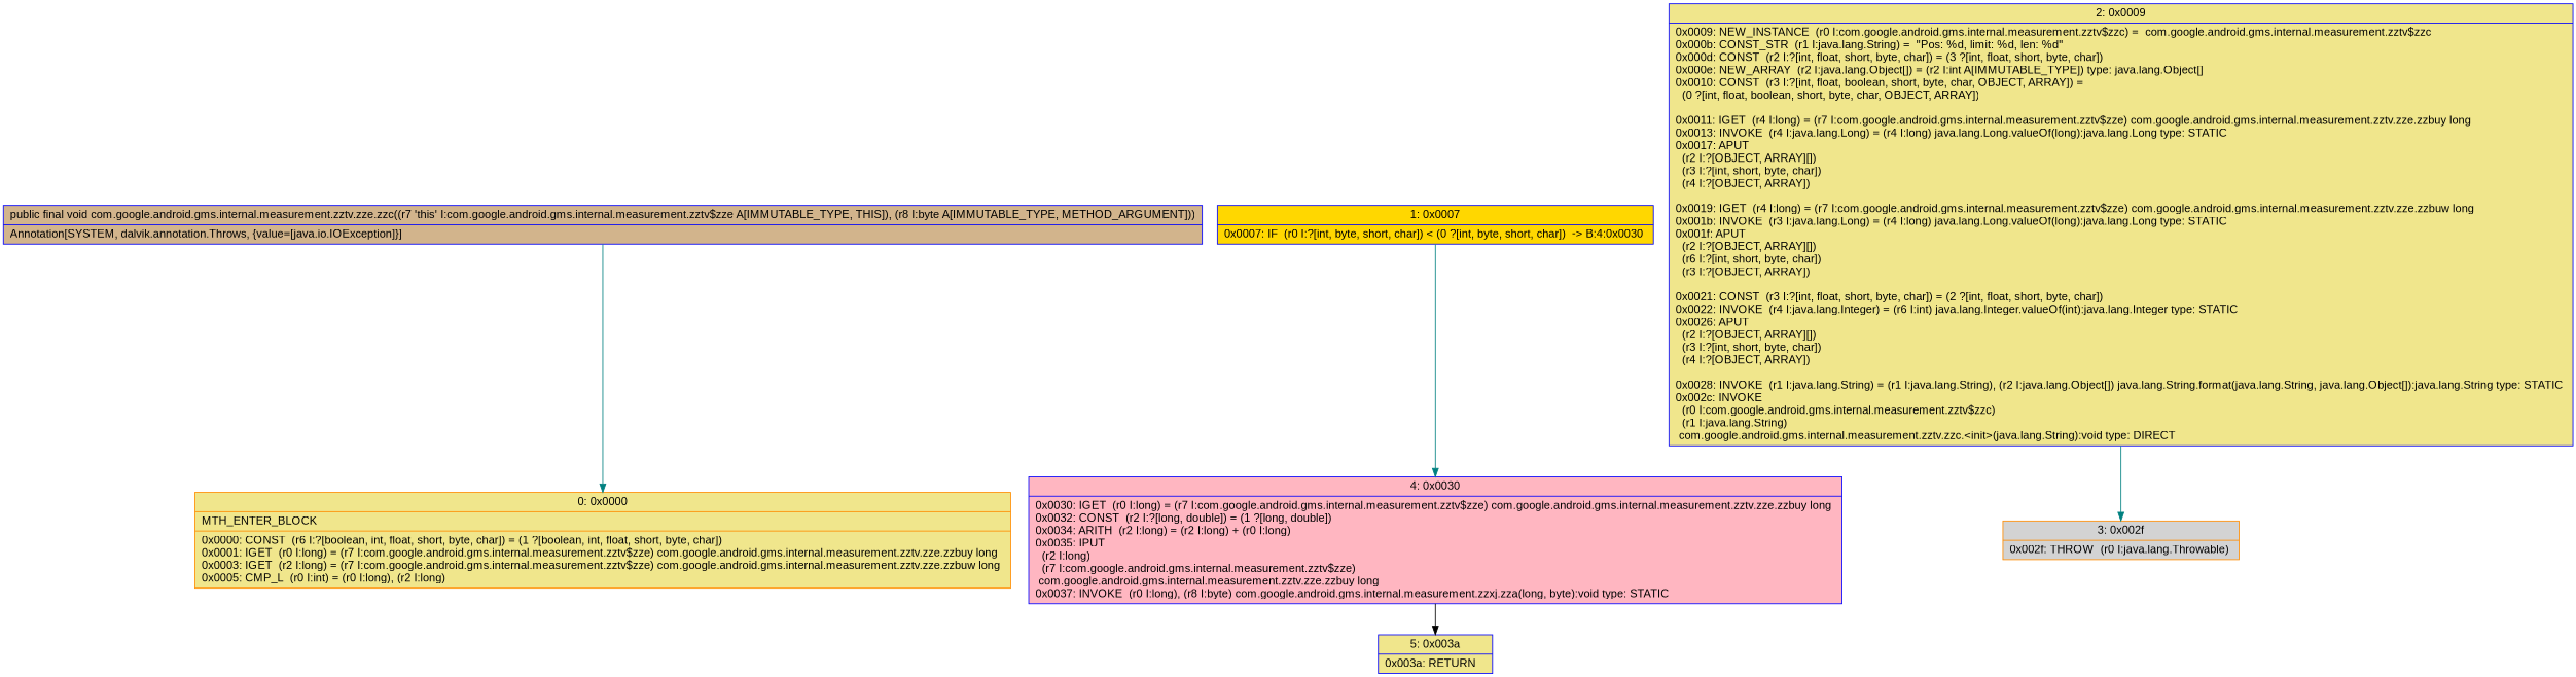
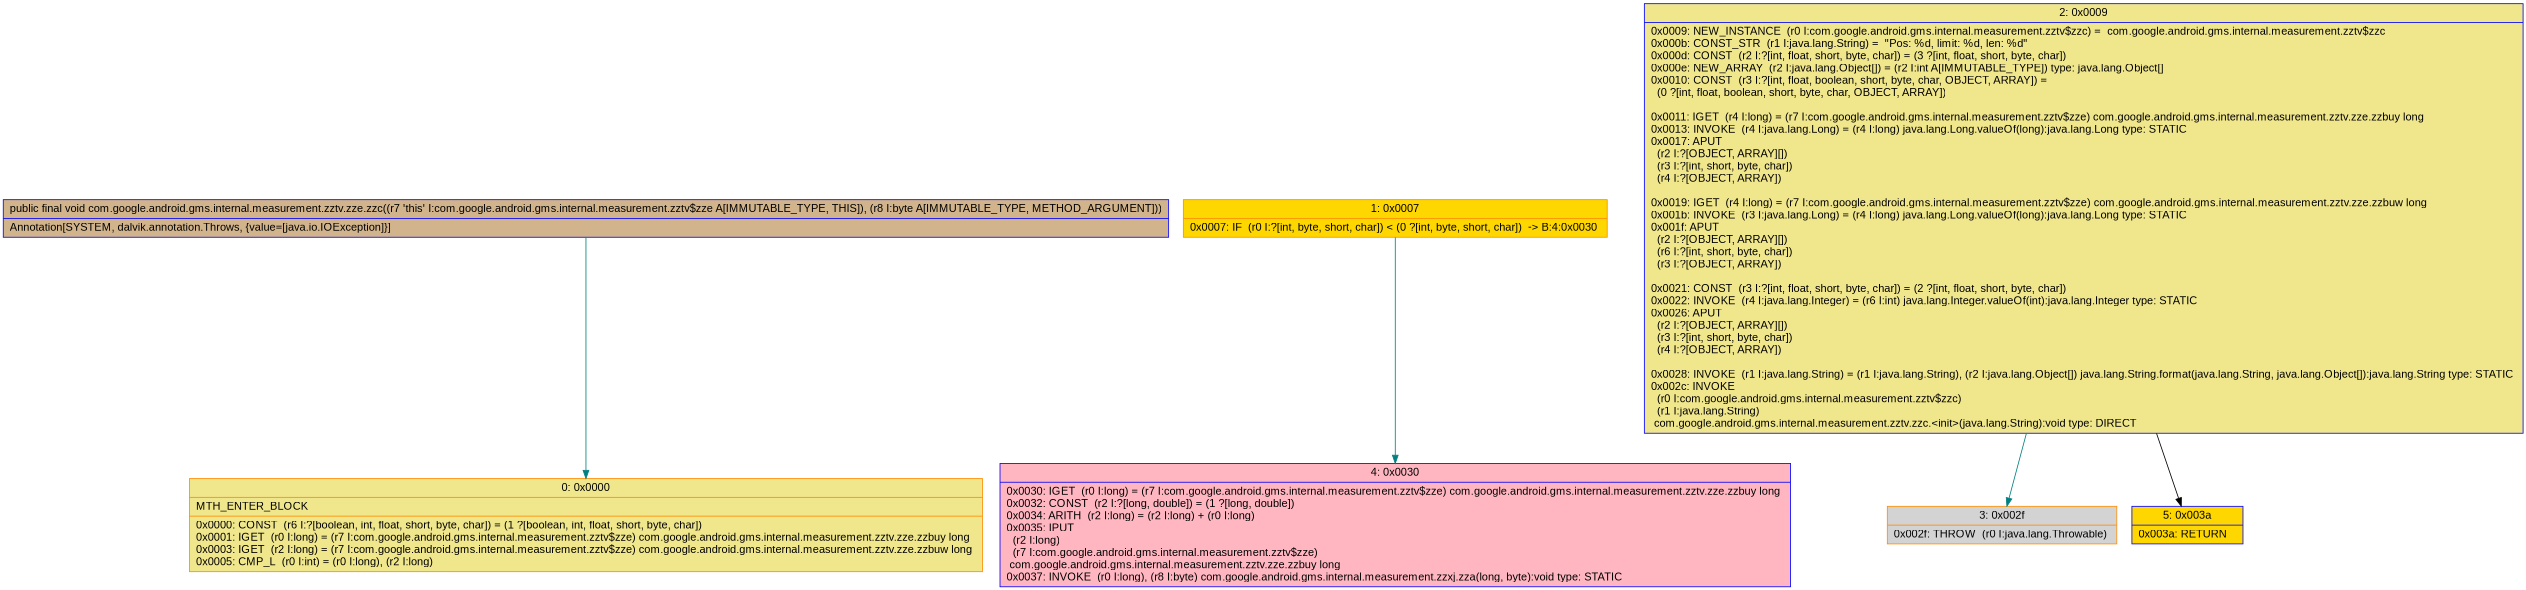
  digraph {
    fontname="Liberation Sans"
    node [color=blue fillcolor=khaki fontname="Liberation Sans" shape=record style=filled]
    edge [color=teal fontname="Liberation Sans"]
    n1 [color=darkorange label="{0\:\ 0x0000|MTH_ENTER_BLOCK\l|0x0000: CONST  (r6 I:?[boolean, int, float, short, byte, char]) = (1 ?[boolean, int, float, short, byte, char]) \l0x0001: IGET  (r0 I:long) = (r7 I:com.google.android.gms.internal.measurement.zztv$zze) com.google.android.gms.internal.measurement.zztv.zze.zzbuy long \l0x0003: IGET  (r2 I:long) = (r7 I:com.google.android.gms.internal.measurement.zztv$zze) com.google.android.gms.internal.measurement.zztv.zze.zzbuw long \l0x0005: CMP_L  (r0 I:int) = (r0 I:long), (r2 I:long) \l}"]
-   n2 [fillcolor=gold label="{1\:\ 0x0007|0x0007: IF  (r0 I:?[int, byte, short, char]) \< (0 ?[int, byte, short, char])  \-\> B:4:0x0030 \l}"]
+   n2 [color=darkorange fillcolor=gold label="{1\:\ 0x0007|0x0007: IF  (r0 I:?[int, byte, short, char]) \< (0 ?[int, byte, short, char])  \-\> B:4:0x0030 \l}"]
    n3 [fillcolor=lightpink label="{4\:\ 0x0030|0x0030: IGET  (r0 I:long) = (r7 I:com.google.android.gms.internal.measurement.zztv$zze) com.google.android.gms.internal.measurement.zztv.zze.zzbuy long \l0x0032: CONST  (r2 I:?[long, double]) = (1 ?[long, double]) \l0x0034: ARITH  (r2 I:long) = (r2 I:long) + (r0 I:long) \l0x0035: IPUT  \l  (r2 I:long)\l  (r7 I:com.google.android.gms.internal.measurement.zztv$zze)\l com.google.android.gms.internal.measurement.zztv.zze.zzbuy long \l0x0037: INVOKE  (r0 I:long), (r8 I:byte) com.google.android.gms.internal.measurement.zzxj.zza(long, byte):void type: STATIC \l}"]
    n4 [label="{2\:\ 0x0009|0x0009: NEW_INSTANCE  (r0 I:com.google.android.gms.internal.measurement.zztv$zzc) =  com.google.android.gms.internal.measurement.zztv$zzc \l0x000b: CONST_STR  (r1 I:java.lang.String) =  \"Pos: %d, limit: %d, len: %d\" \l0x000d: CONST  (r2 I:?[int, float, short, byte, char]) = (3 ?[int, float, short, byte, char]) \l0x000e: NEW_ARRAY  (r2 I:java.lang.Object[]) = (r2 I:int A[IMMUTABLE_TYPE]) type: java.lang.Object[] \l0x0010: CONST  (r3 I:?[int, float, boolean, short, byte, char, OBJECT, ARRAY]) = \l  (0 ?[int, float, boolean, short, byte, char, OBJECT, ARRAY])\l \l0x0011: IGET  (r4 I:long) = (r7 I:com.google.android.gms.internal.measurement.zztv$zze) com.google.android.gms.internal.measurement.zztv.zze.zzbuy long \l0x0013: INVOKE  (r4 I:java.lang.Long) = (r4 I:long) java.lang.Long.valueOf(long):java.lang.Long type: STATIC \l0x0017: APUT  \l  (r2 I:?[OBJECT, ARRAY][])\l  (r3 I:?[int, short, byte, char])\l  (r4 I:?[OBJECT, ARRAY])\l \l0x0019: IGET  (r4 I:long) = (r7 I:com.google.android.gms.internal.measurement.zztv$zze) com.google.android.gms.internal.measurement.zztv.zze.zzbuw long \l0x001b: INVOKE  (r3 I:java.lang.Long) = (r4 I:long) java.lang.Long.valueOf(long):java.lang.Long type: STATIC \l0x001f: APUT  \l  (r2 I:?[OBJECT, ARRAY][])\l  (r6 I:?[int, short, byte, char])\l  (r3 I:?[OBJECT, ARRAY])\l \l0x0021: CONST  (r3 I:?[int, float, short, byte, char]) = (2 ?[int, float, short, byte, char]) \l0x0022: INVOKE  (r4 I:java.lang.Integer) = (r6 I:int) java.lang.Integer.valueOf(int):java.lang.Integer type: STATIC \l0x0026: APUT  \l  (r2 I:?[OBJECT, ARRAY][])\l  (r3 I:?[int, short, byte, char])\l  (r4 I:?[OBJECT, ARRAY])\l \l0x0028: INVOKE  (r1 I:java.lang.String) = (r1 I:java.lang.String), (r2 I:java.lang.Object[]) java.lang.String.format(java.lang.String, java.lang.Object[]):java.lang.String type: STATIC \l0x002c: INVOKE  \l  (r0 I:com.google.android.gms.internal.measurement.zztv$zzc)\l  (r1 I:java.lang.String)\l com.google.android.gms.internal.measurement.zztv.zzc.\<init\>(java.lang.String):void type: DIRECT \l}"]
    n5 [color=darkorange fillcolor=lightgrey label="{3\:\ 0x002f|0x002f: THROW  (r0 I:java.lang.Throwable) \l}"]
-   n6 [label="{5\:\ 0x003a|0x003a: RETURN   \l}"]
+   n6 [fillcolor=gold label="{5\:\ 0x003a|0x003a: RETURN   \l}"]
    n7 [fillcolor=tan label="{public final void com.google.android.gms.internal.measurement.zztv.zze.zzc((r7 'this' I:com.google.android.gms.internal.measurement.zztv$zze A[IMMUTABLE_TYPE, THIS]), (r8 I:byte A[IMMUTABLE_TYPE, METHOD_ARGUMENT]))  | Annotation[SYSTEM, dalvik.annotation.Throws, \{value=[java.io.IOException]\}]\l}"]
    n2 -> n3
-   n3 -> n6 [color=black]
+   n4 -> n6 [color=black]
    n4 -> n5
    n7 -> n1
  }
